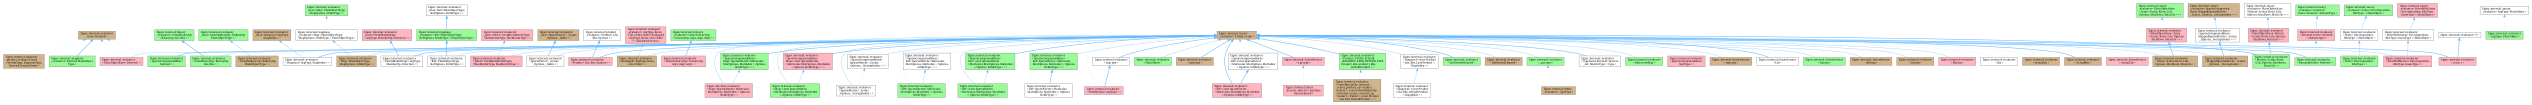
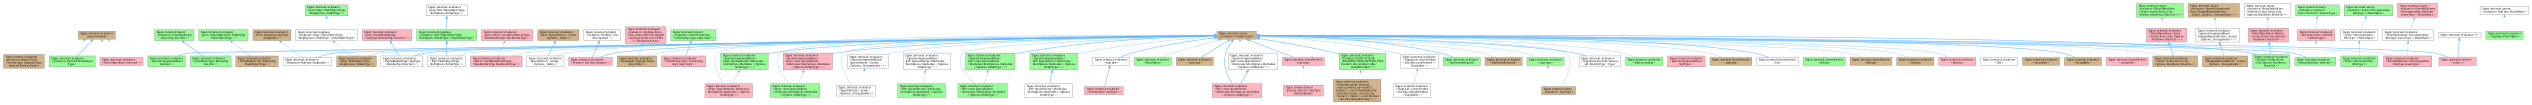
  digraph {
    fontname="Noto Serif"
    rankdir=TB
    node [color=grey40 fillcolor=palegreen fontname="Noto Serif" fontsize=10 shape=box style=filled]
    edge [color=steelblue1 dir=back fontname="Noto Serif" fontsize=10 labelfontname=Helvetica labelfontsize=10 style=solid]
    n1 [height=0.2 label="Eigen::internal::binary\l_evaluator\< CwiseBinaryOp\l\< BinaryOp, Lhs, Rhs \> \>" width=0.4]
    n2 [height=0.2 label="Eigen::internal::evaluator\l\< CwiseBinaryOp\< BinaryOp,\l Lhs, Rhs \> \>" width=0.4]
    n3 [height=0.2 label="Eigen::internal::evaluator\l_base\< CwiseNullaryOp\< NullaryOp,\l PlainObjectType \> \>" width=0.4]
    n4 [fillcolor=tan height=0.2 label="Eigen::internal::evaluator\l\< CwiseNullaryOp\< NullaryOp,\l PlainObjectType \> \>" width=0.4]
    n5 [fillcolor=tan height=0.2 label="Eigen::internal::evaluator\l_base\< Derived \>" width=0.4]
    n6 [fillcolor=tan height=0.2 label="Eigen::internal::diagonal\l_product_evaluator_base\l\< MatrixType, DiagonalType,\l Derived, ProductOrder \>" width=0.4]
    n7 [fillcolor=lightpink height=0.2 label="Eigen::internal::evaluator\l\< PlainObjectBase\< Derived \> \>" width=0.4]
    n8 [height=0.2 label="Eigen::internal::evaluator\l\< SparseCompressedBase\<\l Derived \> \>" width=0.4]
    n9 [height=0.2 label="Eigen::internal::mapbase\l_evaluator\< Derived, PlainObject\lType \>" width=0.4]
    n10 [fillcolor=tan height=0.2 label="Eigen::internal::evaluator\l_base\< Diagonal\< ArgType,\l DiagIndex \> \>" width=0.4]
    n11 [fillcolor=white height=0.2 label="Eigen::internal::evaluator\l\< Diagonal\< ArgType, DiagIndex \> \>" width=0.4]
    n12 [height=0.2 label="Eigen::internal::evaluator\l_base\< Map\< PlainObjectType,\l MapOptions, StrideType \> \>" width=0.4]
    n13 [fillcolor=white height=0.2 label="Eigen::internal::mapbase\l_evaluator\< Map\< PlainObjectType,\l MapOptions, StrideType \>, PlainObjectType \>" width=0.4]
    n14 [fillcolor=tan height=0.2 label="Eigen::internal::evaluator\l\< Map\< PlainObjectType,\l MapOptions, StrideType \> \>" width=0.4]
    n15 [fillcolor=lightpink height=0.2 label="Eigen::internal::evaluator\l_base\< PartialReduxExpr\l\< ArgType, MemberOp, Direction \> \>" width=0.4]
    n16 [fillcolor=white height=0.2 label="Eigen::internal::evaluator\l\< PartialReduxExpr\< ArgType,\l MemberOp, Direction \> \>" width=0.4]
    n17 [fillcolor=white height=0.2 label="Eigen::internal::evaluator\l_base\< Ref\< PlainObjectType,\l RefOptions, StrideType \> \>" width=0.4]
    n18 [height=0.2 label="Eigen::internal::mapbase\l_evaluator\< Ref\< PlainObjectType,\l RefOptions, StrideType \>, PlainObjectType \>" width=0.4]
    n19 [fillcolor=white height=0.2 label="Eigen::internal::evaluator\l\< Ref\< PlainObjectType,\l RefOptions, StrideType \> \>" width=0.4]
    n20 [fillcolor=lightpink height=0.2 label="Eigen::internal::evaluator\l_base\< Select\< ConditionMatrixType,\l ThenMatrixType, ElseMatrixType \> \>" width=0.4]
    n21 [fillcolor=lightpink height=0.2 label="Eigen::internal::evaluator\l\< Select\< ConditionMatrixType,\l ThenMatrixType, ElseMatrixType \> \>" width=0.4]
    n22 [fillcolor=tan height=0.2 label="Eigen::internal::evaluator\l_base\< SparseVector\< _Scalar,\l _Options, _Index \> \>" width=0.4]
    n23 [fillcolor=white height=0.2 label="Eigen::internal::evaluator\l\< SparseVector\< _Scalar,\l _Options, _Index \> \>" width=0.4]
    n24 [fillcolor=white height=0.2 label="Eigen::internal::product\l_evaluator\< Product\< Lhs,\l Rhs, Options \> \>" width=0.4]
    n25 [fillcolor=lightpink height=0.2 label="Eigen::internal::evaluator\l\< Product\< Lhs, Rhs, Options \> \>" width=0.4]
    n26 [fillcolor=lightpink height=0.2 label="Eigen::internal::reshaped\l_evaluator\< ArgType, Rows,\l Cols, Order, traits\< Reshaped\l\< ArgType, Rows, Cols, Order\l \> \>::HasDirectAccess \>" width=0.4]
    n27 [fillcolor=tan height=0.2 label="Eigen::internal::evaluator\l\< Reshaped\< ArgType, Rows,\l Cols, Order \> \>" width=0.4]
    n28 [height=0.2 label="Eigen::internal::ternary\l_evaluator\< CwiseTernaryOp\l\< TernaryOp, Arg1, Arg2, Arg3 \> \>" width=0.4]
    n29 [fillcolor=lightpink height=0.2 label="Eigen::internal::evaluator\l\< CwiseTernaryOp\< TernaryOp,\l Arg1, Arg2, Arg3 \> \>" width=0.4]
    n30 [fillcolor=tan height=0.2 label="Eigen::internal::unary\l_evaluator\< T, Kind, Scalar \>" width=0.4]
    n31 [height=0.2 label="Eigen::internal::evaluator\l\< PlainObject \>" width=0.4]
    n32 [fillcolor=tan height=0.2 label="Eigen::internal::evaluator\l\< XprType \>" width=0.4]
    n33 [fillcolor=lightpink height=0.2 label="Eigen::internal::InnerIterator\l\< XprType \>" width=0.4]
    n34 [fillcolor=white height=0.2 label="Eigen::internal::evaluator\l\< ArgType \>" width=0.4]
    n35 [fillcolor=lightpink height=0.2 label="Eigen::internal::evaluator\l\< NestByValue\< ArgType \> \>" width=0.4]
    n36 [height=0.2 label="Eigen::internal::evaluator\l\< Product\< EIGEN_SCALAR\l_BINARYOP_EXPR_RETURN_TYPE\l(Scalar1, Lhs, product), Rhs,\l DefaultProduct \> \>" width=0.4]
    n37 [fillcolor=tan height=0.2 label="Eigen::internal::evaluator\l\< CwiseBinaryOp\< internal\l::scalar_product_op\< Scalar1,\l Scalar2 \>, const CwiseNullaryOp\l\< internal::scalar_constant_op\l\< Scalar1 \>, Plain1 \>, const Product\l\< Lhs, Rhs, DefaultProduct \> \> \>" width=0.4]
    n38 [fillcolor=white height=0.2 label="Eigen::internal::evaluator\l\< Diagonal\< const Product\l\< Lhs, Rhs, LazyProduct \>,\l DiagIndex \> \>" width=0.4]
    n39 [fillcolor=white height=0.2 label="Eigen::internal::evaluator\l\< Diagonal\< const Product\l\< Lhs, Rhs, DefaultProduct\l \>, DiagIndex \> \>" width=0.4]
    n40 [height=0.2 label="Eigen::internal::evaluator\l\< LhsNestedCleaned \>" width=0.4]
    n41 [fillcolor=tan height=0.2 label="Eigen::internal::evaluator\l\< RhsNestedCleaned \>" width=0.4]
    n42 [height=0.2 label="Eigen::internal::evaluator\l\< _XprType \>" width=0.4]
    n43 [fillcolor=white height=0.2 label="Eigen::internal::evaluator\l\< typename internal::remove\l_all\< MatrixType \>::type \>" width=0.4]
    n44 [height=0.2 label="Eigen::internal::evaluator\l\< RefactoredXpr \>" width=0.4]
    n45 [fillcolor=lightpink height=0.2 label="Eigen::internal::evaluator\l\< SparseCompressedBase\<\l XprType \> \>" width=0.4]
    n46 [fillcolor=tan height=0.2 label="Eigen::internal::InnerIterator\l\< ArgType \>" width=0.4]
    n47 [fillcolor=white height=0.2 label="Eigen::internal::InnerIterator\l\< Lhs \>" width=0.4]
    n48 [height=0.2 label="Eigen::internal::InnerIterator\l\< LhsArg \>" width=0.4]
    n49 [fillcolor=tan height=0.2 label="Eigen::internal::InnerIterator\l\< RhsArg \>" width=0.4]
    n50 [fillcolor=tan height=0.2 label="Eigen::internal::evaluator\l\< LhsArg \>" width=0.4]
    n51 [fillcolor=lightpink height=0.2 label="Eigen::internal::evaluator\l\< RhsArg \>" width=0.4]
    n52 [fillcolor=white height=0.2 label="Eigen::internal::evaluator\l\< Lhs \>" width=0.4]
    n53 [fillcolor=tan height=0.2 label="Eigen::internal::evaluator\l\< ActualLhs \>" width=0.4]
    n54 [fillcolor=tan height=0.2 label="Eigen::internal::evaluator\l\< ActualRhs \>" width=0.4]
    n55 [fillcolor=lightpink height=0.2 label="Eigen::internal::InnerIterator\l\< ActualLhs \>" width=0.4]
    n56 [height=0.2 label="Eigen::internal::evaluator\l\< SparseCompressedBase\<\l Map\< SparseMatrix\< MatScalar,\l MatOptions, MatIndex \>, Options,\l StrideType \> \> \>" width=0.4]
    n57 [fillcolor=lightpink height=0.2 label="Eigen::internal::evaluator\l\< Map\< SparseMatrix\< MatScalar,\l MatOptions, MatIndex \>, Options,\l StrideType \> \>" width=0.4]
    n58 [fillcolor=lightpink height=0.2 label="Eigen::internal::evaluator\l\< SparseCompressedBase\<\l Map\< const SparseMatrix\l\< MatScalar, MatOptions, MatIndex\l \>, Options, StrideType \> \> \>" width=0.4]
    n59 [height=0.2 label="Eigen::internal::evaluator\l\< Map\< const SparseMatrix\l\< MatScalar, MatOptions, MatIndex\l \>, Options, StrideType \> \>" width=0.4]
    n60 [fillcolor=white height=0.2 label="Eigen::internal::evaluator\l\< SparseCompressedBase\<\l SparseMatrix\< _Scalar, \l_Options, _StorageIndex \> \> \>" width=0.4]
    n61 [fillcolor=white height=0.2 label="Eigen::internal::evaluator\l\< SparseMatrix\< _Scalar,\l _Options, _StorageIndex \> \>" width=0.4]
    n62 [fillcolor=white height=0.2 label="Eigen::internal::evaluator\l\< SparseCompressedBase\<\l Ref\< SparseMatrix\< MatScalar,\l MatOptions, MatIndex \>, Options,\l StrideType \> \> \>" width=0.4]
    n63 [height=0.2 label="Eigen::internal::evaluator\l\< Ref\< SparseMatrix\< MatScalar,\l MatOptions, MatIndex \>, Options,\l StrideType \> \>" width=0.4]
    n64 [height=0.2 label="Eigen::internal::evaluator\l\< SparseCompressedBase\<\l Ref\< const SparseMatrix\l\< MatScalar, MatOptions, MatIndex\l \>, Options, StrideType \> \> \>" width=0.4]
    n65 [height=0.2 label="Eigen::internal::evaluator\l\< Ref\< const SparseMatrix\l\< MatScalar, MatOptions, MatIndex\l \>, Options, StrideType \> \>" width=0.4]
    n66 [height=0.2 label="Eigen::internal::evaluator\l\< SparseCompressedBase\<\l Ref\< SparseVector\< MatScalar,\l MatOptions, MatIndex \>, Options,\l StrideType \> \> \>" width=0.4]
    n67 [fillcolor=white height=0.2 label="Eigen::internal::evaluator\l\< Ref\< SparseVector\< MatScalar,\l MatOptions, MatIndex \>, Options,\l StrideType \> \>" width=0.4]
    n68 [fillcolor=white height=0.2 label="Eigen::internal::evaluator\l\< SparseCompressedBase\<\l Ref\< const SparseVector\l\< MatScalar, MatOptions, MatIndex\l \>, Options, StrideType \> \> \>" width=0.4]
    n69 [fillcolor=lightpink height=0.2 label="Eigen::internal::evaluator\l\< Ref\< const SparseVector\l\< MatScalar, MatOptions, MatIndex\l \>, Options, StrideType \> \>" width=0.4]
    n70 [fillcolor=tan height=0.2 label="Eigen::internal::evaluator\l\< Array\< Scalar, Rows, Cols,\l Options, MaxRows, MaxCols \> \>" width=0.4]
    n71 [fillcolor=tan height=0.2 label="Eigen::internal::evaluator\l\< MappedSparseMatrix\< _Scalar,\l _Options, _StorageIndex \> \>" width=0.4]
    n72 [height=0.2 label="Eigen::internal::evaluator\l\< Matrix\< Scalar, Rows,\l Cols, Options, MaxRows,\l MaxCols \> \>" width=0.4]
    n73 [height=0.2 label="Eigen::internal::evaluator\l\< ReturnByValue\< Derived \> \>" width=0.4]
    n74 [height=0.2 label="Eigen::internal::evaluator\l\< Solve\< Decomposition,\l RhsType \> \>" width=0.4]
    n75 [fillcolor=lightpink height=0.2 label="Eigen::internal::evaluator\l\< SolveWithGuess\< Decomposition,\l RhsType, GuessType \> \>" width=0.4]
-   n76 [fillcolor=lightpink height=0.2 label="Eigen::internal::evaluator\l\< const T \>" width=0.4]
+   n76 [fillcolor=lightpink height=0.2 label="Eigen::internal::remove\l\< const T \>" width=0.4]
    n77 [fillcolor=lightpink height=0.2 label="Eigen::internal::inner\l_iterator_selector\< XprType,\l IteratorBased \>" width=0.4]
    n78 [fillcolor=tan height=0.2 label="Eigen::internal::redux\l_evaluator\< _XprType \>" width=0.4]
    n79 [fillcolor=white height=0.2 label="Eigen::internal::evaluator\< T \>" width=0.4]
    n80 [fillcolor=white height=0.2 label="Eigen::internal::unary\l_evaluator\< ArgType::PlainObject \>" width=0.4]
    n81 [height=0.2 label="Eigen::internal::evaluator\l\< ArgType::PlainObject \>" width=0.4]
    n82 [height=0.2 label="Eigen::internal::unary\l_evaluator\< internal::\ltraits\< Derived \>::ReturnType \>" width=0.4]
    n83 [fillcolor=lightpink height=0.2 label="Eigen::internal::evaluator\l\< internal::traits\< Derived\l \>::ReturnType \>" width=0.4]
    n84 [height=0.2 label="Eigen::internal::unary\l_evaluator\< PlainObjectBase\l\< Array\< Scalar, Rows, Cols,\l Options, MaxRows, MaxCols \> \> \>" width=0.4]
    n85 [fillcolor=lightpink height=0.2 label="Eigen::internal::evaluator\l\< PlainObjectBase\< Array\l\< Scalar, Rows, Cols, Options,\l MaxRows, MaxCols \> \> \>" width=0.4]
    n86 [fillcolor=white height=0.2 label="Eigen::internal::unary\l_evaluator\< PlainObjectBase\l\< Matrix\< Scalar, Rows, Cols,\l Options, MaxRows, MaxCols \> \> \>" width=0.4]
    n87 [fillcolor=lightpink height=0.2 label="Eigen::internal::evaluator\l\< PlainObjectBase\< Matrix\l\< Scalar, Rows, Cols, Options,\l MaxRows, MaxCols \> \> \>" width=0.4]
    n88 [height=0.2 label="Eigen::internal::unary\l_evaluator\< Solve\< Decomposition,\l RhsType \>::PlainObject \>" width=0.4]
    n89 [fillcolor=white height=0.2 label="Eigen::internal::evaluator\l\< Solve\< Decomposition,\l RhsType \>::PlainObject \>" width=0.4]
    n90 [fillcolor=lightpink height=0.2 label="Eigen::internal::unary\l_evaluator\< SolveWithGuess\l\< Decomposition, RhsType,\l GuessType \>::PlainObject \>" width=0.4]
    n91 [fillcolor=white height=0.2 label="Eigen::internal::evaluator\l\< SolveWithGuess\< Decomposition,\l RhsType, GuessType \>::PlainObject \>" width=0.4]
    n92 [fillcolor=tan height=0.2 label="Eigen::internal::unary\l_evaluator\< SparseCompressed\lBase\< MappedSparseMatrix\<\l _Scalar, _Options, _StorageIndex \> \> \>" width=0.4]
    n93 [fillcolor=white height=0.2 label="Eigen::internal::evaluator\l\< SparseCompressedBase\<\l MappedSparseMatrix\< _Scalar,\l _Options, _StorageIndex \> \> \>" width=0.4]
    n1 -> n2 [style=bold]
    n3 -> n4
    n5 -> n6 [style=dotted]
    n5 -> n7 [style=dotted]
    n5 -> n8 [style=dotted]
    n5 -> n9 [style=bold]
    n10 -> n11
    n12 -> n13 [style=dotted]
    n13 -> n14
    n15 -> n16 [style=bold]
    n17 -> n18 [style=bold]
    n18 -> n19 [style=bold]
    n20 -> n21
    n22 -> n23 [style=bold]
    n24 -> n25 [style=bold]
    n26 -> n27
    n28 -> n29 [style=bold]
    n30 -> n2
    n30 -> n4 [style=dotted]
-   n30 -> n7
+   n30 -> n78
    n30 -> n8 [style=bold]
    n30 -> n11 [style=bold]
    n30 -> n14
    n30 -> n16 [style=bold]
    n30 -> n19
    n30 -> n21
    n30 -> n23
    n30 -> n25 [style=bold]
    n30 -> n27
    n30 -> n29 [style=dotted]
    n30 -> n31
    n30 -> n32 [style=bold]
    n30 -> n33 [style=bold]
    n30 -> n34 [style=bold]
    n30 -> n35 [style=dotted]
    n30 -> n36 [style=bold]
    n30 -> n37 [style=dotted]
    n30 -> n38
    n30 -> n39 [style=dotted]
    n30 -> n40 [style=bold]
    n30 -> n41
    n30 -> n42
    n30 -> n43 [style=bold]
    n30 -> n44
    n30 -> n45 [style=dotted]
    n30 -> n46
    n30 -> n47 [style=bold]
-   n30 -> n48
+   n30 -> n48 [style=dotted]
    n30 -> n49
    n30 -> n50
    n30 -> n51
    n30 -> n52 [style=dotted]
    n30 -> n53 [style=dotted]
    n30 -> n54 [style=bold]
    n30 -> n55 [style=dotted]
    n30 -> n56 [style=bold]
    n30 -> n57
    n30 -> n58 [style=bold]
    n30 -> n59
    n30 -> n60
    n30 -> n61
    n30 -> n62 [style=dotted]
    n30 -> n63 [style=dotted]
    n30 -> n64 [style=bold]
    n30 -> n65
    n30 -> n66
    n30 -> n67 [style=dotted]
    n30 -> n68 [style=dotted]
    n30 -> n69 [style=bold]
    n30 -> n70
    n30 -> n71
    n30 -> n72 [style=bold]
    n30 -> n73 [style=bold]
    n30 -> n74 [style=dotted]
    n30 -> n75
    n30 -> n76 [style=bold]
    n33 -> n77 [style=dotted]
    n34 -> n35 [style=bold]
    n36 -> n37 [style=dotted]
    n38 -> n39
    n42 -> n78 [style=dotted]
    n56 -> n57
    n58 -> n59
    n60 -> n61 [style=dotted]
    n62 -> n63
    n64 -> n65
    n66 -> n67 [style=bold]
    n68 -> n69 [style=bold]
    n79 -> n76 [style=bold]
    n80 -> n81 [style=dotted]
    n82 -> n83
    n83 -> n73 [style=dotted]
    n84 -> n85 [style=dotted]
    n85 -> n70 [style=bold]
    n86 -> n87
    n87 -> n72 [style=bold]
    n88 -> n89
    n89 -> n74
    n90 -> n91
    n91 -> n75
    n92 -> n93
    n93 -> n71 [style=bold]
  }
